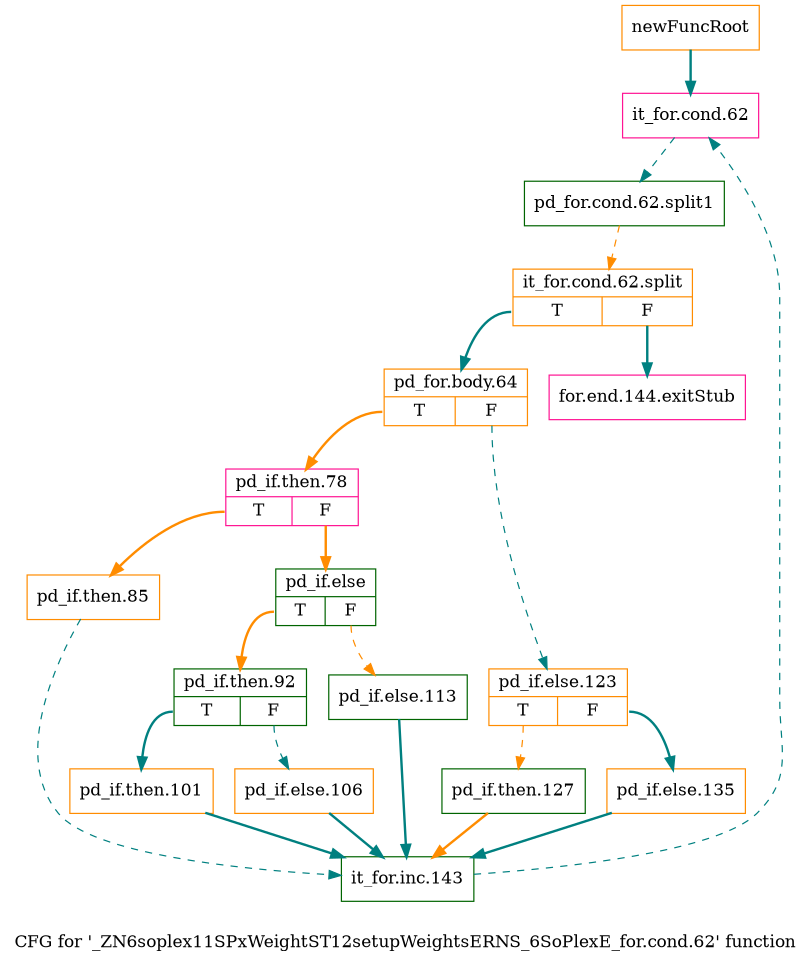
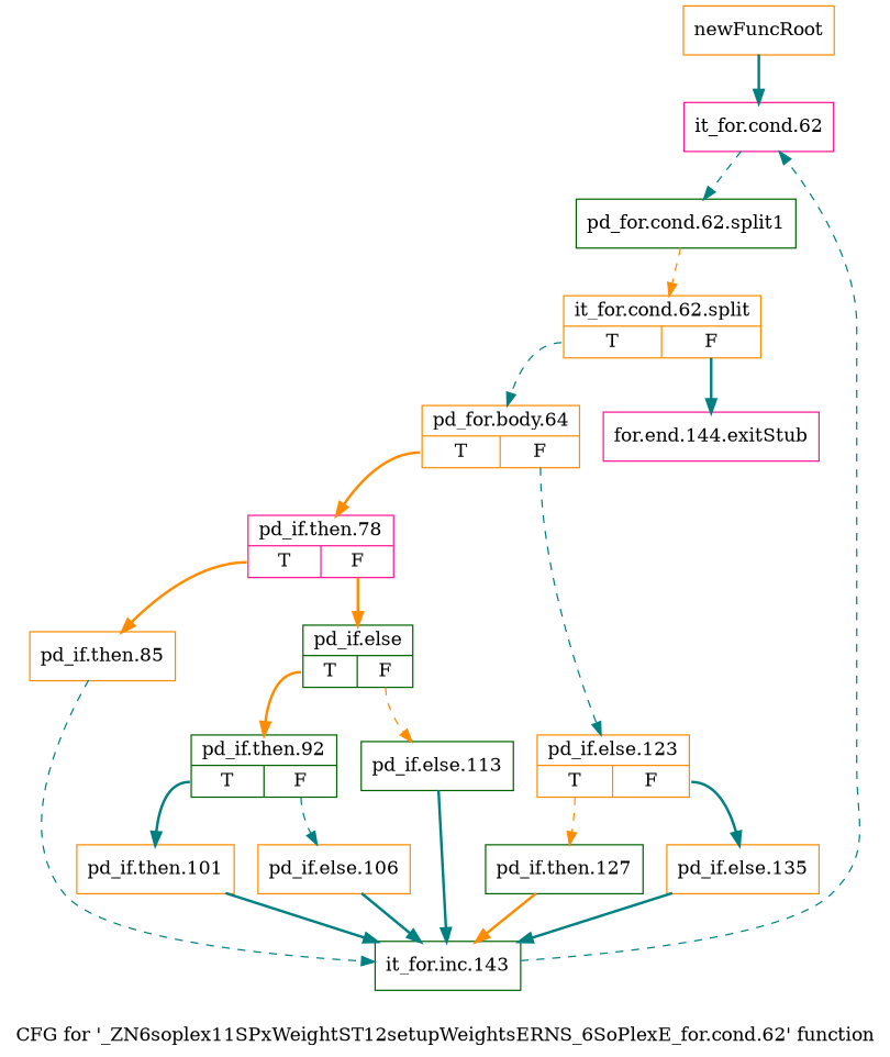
  digraph {
    label="CFG for '_ZN6soplex11SPxWeightST12setupWeightsERNS_6SoPlexE_for.cond.62' function"
    node [color=darkorange shape=record]
    edge [color=teal style=bold]
    n1 [label="{newFuncRoot}"]
    n2 [color=deeppink label="{it_for.cond.62}"]
    n3 [color=darkgreen label="{pd_for.cond.62.split1}"]
    n4 [label="{it_for.cond.62.split|{<s0>T|<s1>F}}"]
    n5 [color=deeppink label="{for.end.144.exitStub}"]
    n6 [label="{pd_for.body.64|{<s0>T|<s1>F}}"]
    n7 [color=deeppink label="{pd_if.then.78|{<s0>T|<s1>F}}"]
    n8 [label="{pd_if.else.123|{<s0>T|<s1>F}}"]
    n9 [label="{pd_if.then.85}"]
    n10 [color=darkgreen label="{pd_if.else|{<s0>T|<s1>F}}"]
    n11 [color=darkgreen label="{pd_if.then.127}"]
    n12 [label="{pd_if.else.135}"]
    n13 [color=darkgreen label="{it_for.inc.143}"]
    n14 [color=darkgreen label="{pd_if.then.92|{<s0>T|<s1>F}}"]
    n15 [color=darkgreen label="{pd_if.else.113}"]
    n16 [label="{pd_if.then.101}"]
    n17 [label="{pd_if.else.106}"]
    n1 -> n2
    n2 -> n3 [style=dashed]
    n3 -> n4 [color=darkorange style=dashed]
    n4 -> n5 [tailport=s1]
-   n4 -> n6 [tailport=s0]
+   n4 -> n6 [style=dashed tailport=s0]
    n6 -> n7 [color=darkorange tailport=s0]
    n6 -> n8 [style=dashed tailport=s1]
    n7 -> n9 [color=darkorange tailport=s0]
    n7 -> n10 [color=darkorange tailport=s1]
    n8 -> n11 [color=darkorange style=dashed tailport=s0]
    n8 -> n12 [tailport=s1]
    n9 -> n13 [style=dashed]
    n10 -> n14 [color=darkorange tailport=s0]
    n10 -> n15 [color=darkorange style=dashed tailport=s1]
    n11 -> n13 [color=darkorange]
    n12 -> n13
    n13 -> n2 [style=dashed]
    n14 -> n16 [tailport=s0]
    n14 -> n17 [style=dashed tailport=s1]
    n15 -> n13
    n16 -> n13
    n17 -> n13
  }
